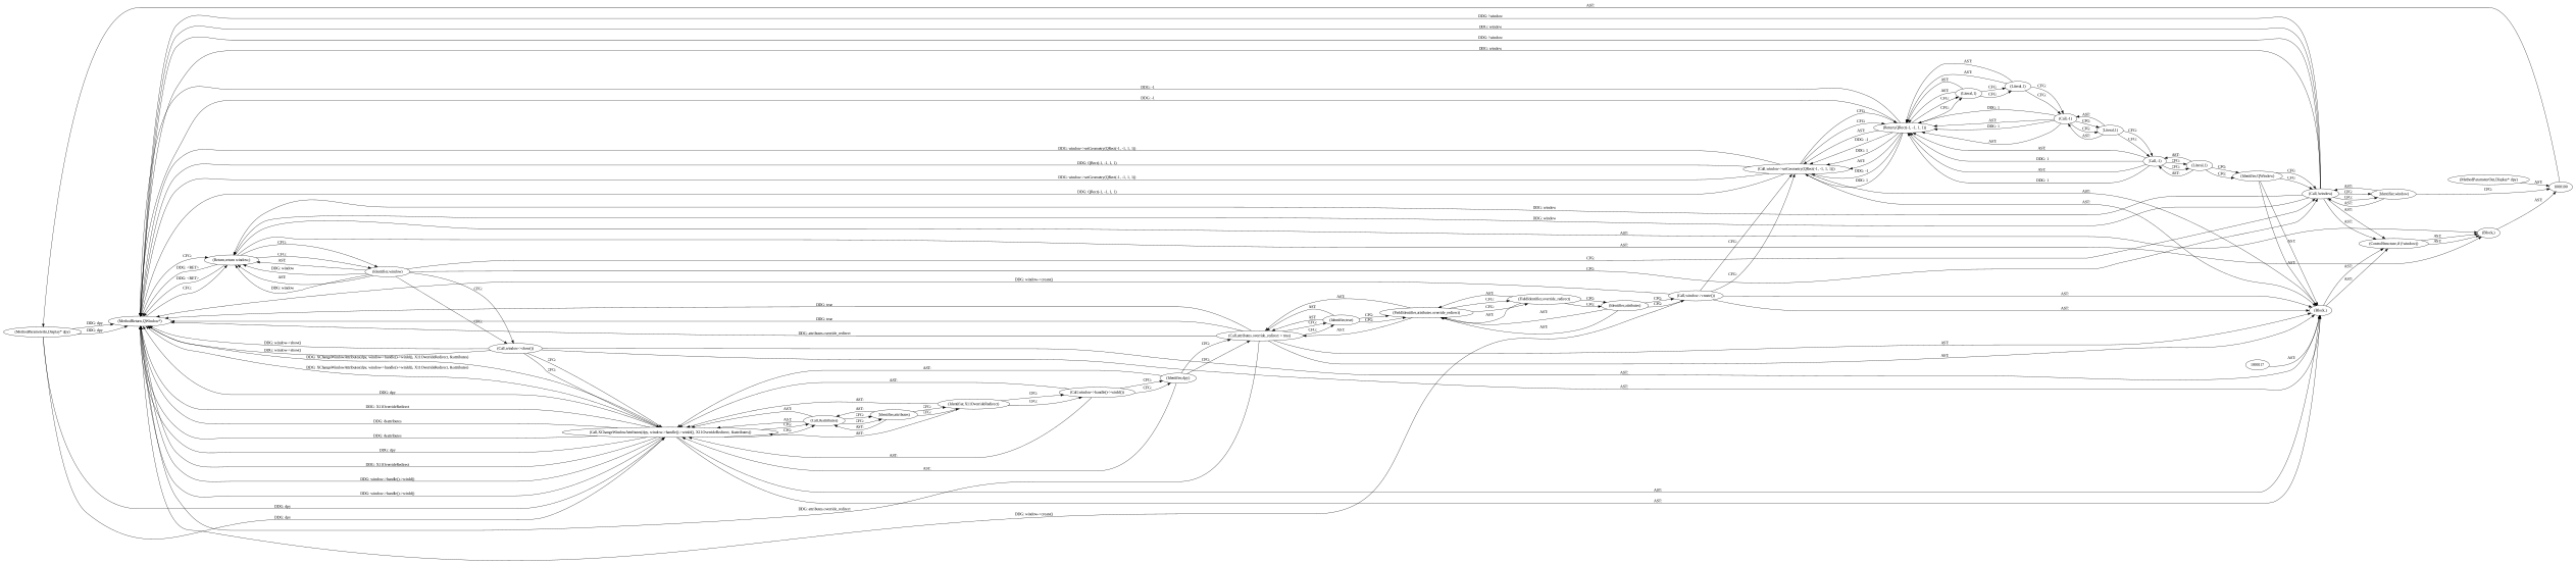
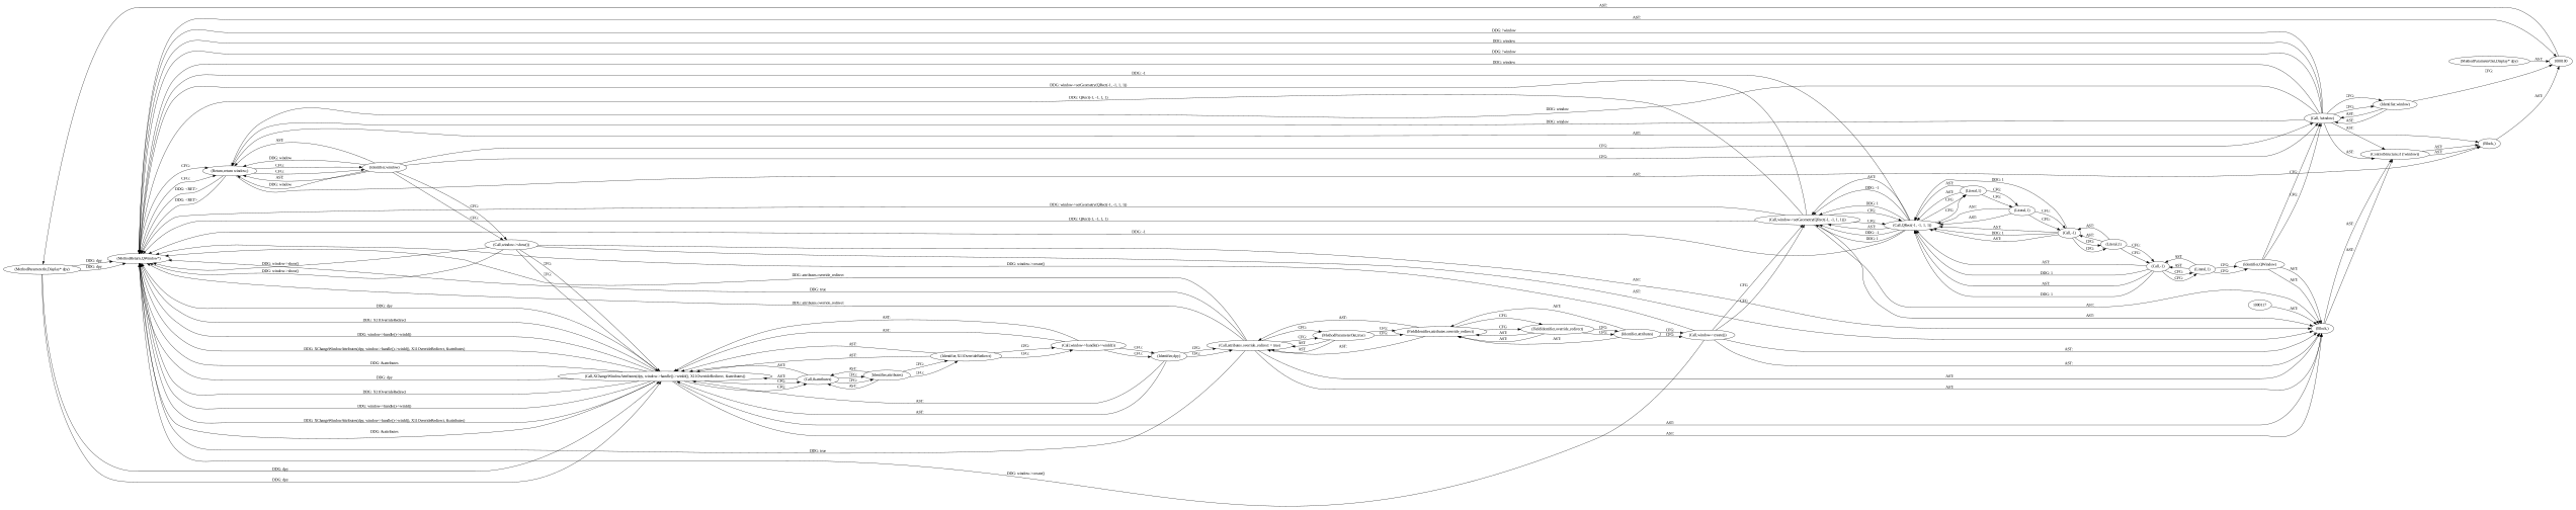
  digraph {
    fontname="Liberation Serif"
    rankdir=LR
    node [fontname="Liberation Serif"]
    edge [fontname="Liberation Serif"]
    n1 [label="(MethodParameterIn,Display* dpy)"]
    n2 [label="(MethodReturn,QWindow*)"]
    n3 [label="(Call,XChangeWindowAttributes(dpy, window->handle()->winId(), X11OverrideRedirect, &attributes))"]
    1000100
    n5 [label="(Return,return window;)"]
    n6 [label="(Block,)"]
    n7 [label="(Call,&attributes)"]
    n8 [label="(MethodParameterOut,Display* dpy)"]
    n9 [label="(Identifier,window)"]
    n10 [label="(Block,)"]
    n11 [label="(Call,window->show())"]
    n12 [label="(ControlStructure,if (!window))"]
    n13 [label="(Call,!window)"]
    n14 [label="(Identifier,window)"]
    n15 [label="(Identifier,QWindow)"]
    n16 [label="(Call,window->setGeometry(QRect(-1, -1, 1, 1)))"]
-   n17 [label="(Return,QRect(-1, -1, 1, 1))"]
+   n17 [label="(Call,QRect(-1, -1, 1, 1))"]
    n18 [label="(Literal,1)"]
    n19 [label="(Literal,1)"]
    n20 [label="(Call,-1)"]
    n21 [label="(Literal,1)"]
    n22 [label="(Call,-1)"]
    n23 [label="(Literal,1)"]
    n24 [label="(Call,window->create())"]
    n25 [label="(Call,attributes.override_redirect = true)"]
-   n26 [label="(Identifier,true)"]
+   n26 [label="(MethodParameterOut,true)"]
    n27 [label="(FieldIdentifier,attributes.override_redirect)"]
    n28 [label="(FieldIdentifier,override_redirect)"]
    n29 [label="(Identifier,attributes)"]
    n30 [label="(Identifier,attributes)"]
    n31 [label="(Identifier,dpy)"]
    n32 [label="(Call,window->handle()->winId())"]
    n33 [label="(Identifier,X11OverrideRedirect)"]
    1000117
    n1 -> n2 [label="DDG: dpy"]
    n1 -> n2 [label="DDG: dpy"]
    n1 -> n3 [label="DDG: dpy"]
    n1 -> n3 [label="DDG: dpy"]
+   n2 -> 1000100 [label="AST: "]
    n2 -> n5 [label="CFG: "]
    n2 -> n5 [label="CFG: "]
    n3 -> n2 [label="DDG: X11OverrideRedirect"]
    n3 -> n2 [label="DDG: window->handle()->winId()"]
    n3 -> n2 [label="DDG: XChangeWindowAttributes(dpy, window->handle()->winId(), X11OverrideRedirect, &attributes)"]
    n3 -> n2 [label="DDG: &attributes"]
    n3 -> n2 [label="DDG: dpy"]
    n3 -> n2 [label="DDG: X11OverrideRedirect"]
    n3 -> n2 [label="DDG: window->handle()->winId()"]
    n3 -> n2 [label="DDG: XChangeWindowAttributes(dpy, window->handle()->winId(), X11OverrideRedirect, &attributes)"]
    n3 -> n2 [label="DDG: &attributes"]
    n3 -> n2 [label="DDG: dpy"]
    n3 -> n6 [label="AST: "]
    n3 -> n6 [label="AST: "]
    n3 -> n7 [label="CFG: "]
    n3 -> n7 [label="CFG: "]
    1000100 -> n1 [label="AST: "]
    n5 -> n2 [label="DDG: <RET>"]
    n5 -> n2 [label="DDG: <RET>"]
    n5 -> n9 [label="CFG: "]
    n5 -> n9 [label="CFG: "]
    n5 -> n10 [label="AST: "]
    n5 -> n10 [label="AST: "]
    n6 -> n12 [label="AST: "]
    n6 -> n12 [label="AST: "]
    n7 -> n3 [label="AST: "]
    n7 -> n3 [label="AST: "]
    n7 -> n30 [label="CFG: "]
    n7 -> n30 [label="CFG: "]
    n8 -> 1000100 [label="AST: "]
    n9 -> n5 [label="AST: "]
    n9 -> n5 [label="DDG: window"]
    n9 -> n5 [label="AST: "]
    n9 -> n5 [label="DDG: window"]
    n9 -> n11 [label="CFG: "]
    n9 -> n11 [label="CFG: "]
    n9 -> n13 [label="CFG: "]
    n9 -> n13 [label="CFG: "]
    n10 -> 1000100 [label="AST: "]
    n11 -> n2 [label="DDG: window->show()"]
    n11 -> n2 [label="DDG: window->show()"]
    n11 -> n3 [label="CFG: "]
    n11 -> n3 [label="CFG: "]
    n11 -> n6 [label="AST: "]
    n11 -> n6 [label="AST: "]
    n12 -> n10 [label="AST: "]
    n12 -> n10 [label="AST: "]
    n13 -> n2 [label="DDG: !window"]
    n13 -> n2 [label="DDG: window"]
    n13 -> n2 [label="DDG: !window"]
    n13 -> n2 [label="DDG: window"]
    n13 -> n5 [label="DDG: window"]
    n13 -> n5 [label="DDG: window"]
    n13 -> n12 [label="AST: "]
    n13 -> n12 [label="AST: "]
    n13 -> n14 [label="CFG: "]
    n13 -> n14 [label="CFG: "]
    n14 -> 1000100 [label="CFG: "]
    n14 -> n13 [label="AST: "]
    n14 -> n13 [label="AST: "]
    n15 -> n6 [label="AST: "]
    n15 -> n6 [label="AST: "]
    n15 -> n13 [label="CFG: "]
    n15 -> n13 [label="CFG: "]
    n16 -> n2 [label="DDG: window->setGeometry(QRect(-1, -1, 1, 1))"]
    n16 -> n2 [label="DDG: QRect(-1, -1, 1, 1)"]
    n16 -> n2 [label="DDG: window->setGeometry(QRect(-1, -1, 1, 1))"]
    n16 -> n2 [label="DDG: QRect(-1, -1, 1, 1)"]
    n16 -> n6 [label="AST: "]
    n16 -> n6 [label="AST: "]
    n16 -> n17 [label="CFG: "]
    n16 -> n17 [label="CFG: "]
    n17 -> n2 [label="DDG: -1"]
    n17 -> n2 [label="DDG: -1"]
    n17 -> n16 [label="AST: "]
    n17 -> n16 [label="DDG: -1"]
    n17 -> n16 [label="DDG: 1"]
    n17 -> n16 [label="AST: "]
    n17 -> n16 [label="DDG: -1"]
    n17 -> n16 [label="DDG: 1"]
    n17 -> n18 [label="CFG: "]
    n17 -> n18 [label="CFG: "]
    n18 -> n17 [label="AST: "]
    n18 -> n17 [label="AST: "]
    n18 -> n19 [label="CFG: "]
    n18 -> n19 [label="CFG: "]
    n19 -> n17 [label="AST: "]
    n19 -> n17 [label="AST: "]
    n19 -> n22 [label="CFG: "]
    n19 -> n22 [label="CFG: "]
    n20 -> n17 [label="AST: "]
    n20 -> n17 [label="DDG: 1"]
    n20 -> n17 [label="AST: "]
    n20 -> n17 [label="DDG: 1"]
    n20 -> n21 [label="CFG: "]
    n20 -> n21 [label="CFG: "]
    n21 -> n15 [label="CFG: "]
    n21 -> n15 [label="CFG: "]
    n21 -> n20 [label="AST: "]
    n21 -> n20 [label="AST: "]
    n22 -> n17 [label="AST: "]
    n22 -> n17 [label="DDG: 1"]
    n22 -> n17 [label="AST: "]
    n22 -> n17 [label="DDG: 1"]
    n22 -> n23 [label="CFG: "]
    n22 -> n23 [label="CFG: "]
    n23 -> n20 [label="CFG: "]
    n23 -> n20 [label="CFG: "]
    n23 -> n22 [label="AST: "]
    n23 -> n22 [label="AST: "]
    n24 -> n2 [label="DDG: window->create()"]
    n24 -> n2 [label="DDG: window->create()"]
    n24 -> n6 [label="AST: "]
    n24 -> n6 [label="AST: "]
    n24 -> n16 [label="CFG: "]
    n24 -> n16 [label="CFG: "]
    n25 -> n2 [label="DDG: true"]
    n25 -> n2 [label="DDG: attributes.override_redirect"]
    n25 -> n2 [label="DDG: true"]
    n25 -> n2 [label="DDG: attributes.override_redirect"]
    n25 -> n6 [label="AST: "]
    n25 -> n6 [label="AST: "]
    n25 -> n26 [label="CFG: "]
    n25 -> n26 [label="CFG: "]
    n26 -> n25 [label="AST: "]
    n26 -> n25 [label="AST: "]
    n26 -> n27 [label="CFG: "]
    n26 -> n27 [label="CFG: "]
    n27 -> n25 [label="AST: "]
    n27 -> n25 [label="AST: "]
    n27 -> n28 [label="CFG: "]
    n27 -> n28 [label="CFG: "]
    n28 -> n27 [label="AST: "]
    n28 -> n27 [label="AST: "]
    n28 -> n29 [label="CFG: "]
    n28 -> n29 [label="CFG: "]
    n29 -> n24 [label="CFG: "]
    n29 -> n24 [label="CFG: "]
    n29 -> n27 [label="AST: "]
    n29 -> n27 [label="AST: "]
    n30 -> n7 [label="AST: "]
    n30 -> n7 [label="AST: "]
    n30 -> n33 [label="CFG: "]
    n30 -> n33 [label="CFG: "]
    n31 -> n3 [label="AST: "]
    n31 -> n3 [label="AST: "]
    n31 -> n25 [label="CFG: "]
    n31 -> n25 [label="CFG: "]
    n32 -> n3 [label="AST: "]
    n32 -> n3 [label="AST: "]
    n32 -> n31 [label="CFG: "]
    n32 -> n31 [label="CFG: "]
    n33 -> n3 [label="AST: "]
    n33 -> n3 [label="AST: "]
    n33 -> n32 [label="CFG: "]
    n33 -> n32 [label="CFG: "]
    1000117 -> n6 [label="AST: "]
  }
